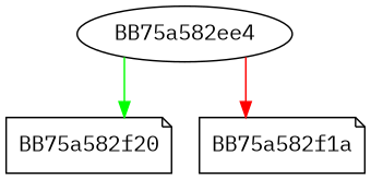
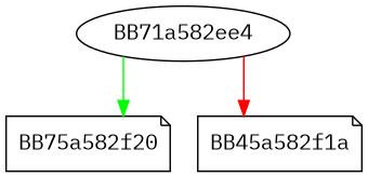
  digraph {
    fontname="IBM Plex Mono"
    splines=ortho
    node [fontname="IBM Plex Mono" shape=note]
    edge [fontname="IBM Plex Mono"]
-   BB75a582ee4 [shape=ellipse]
+   BB75a582ee4 [shape=ellipse label=BB71a582ee4]
    BB75a582f20
-   BB75a582f1a
+   BB75a582f1a [label=BB45a582f1a]
    BB75a582ee4 -> BB75a582f20 [color=green]
    BB75a582ee4 -> BB75a582f1a [color=red]
  }
